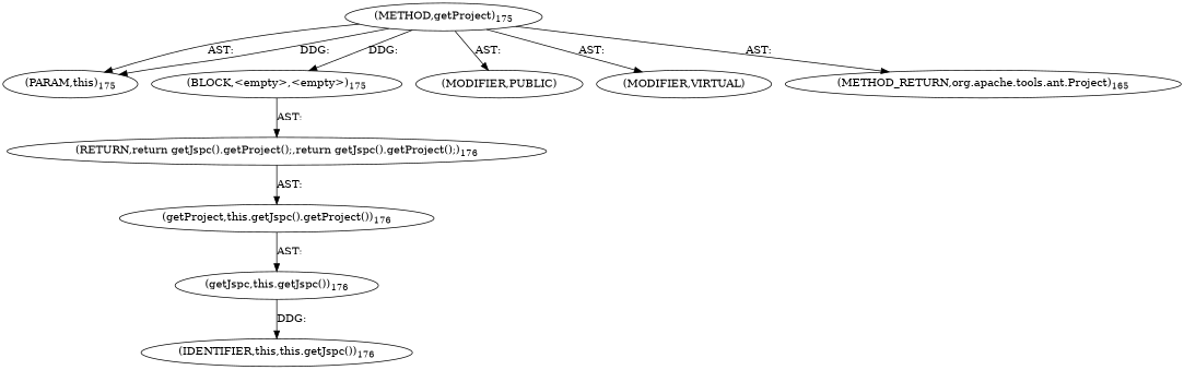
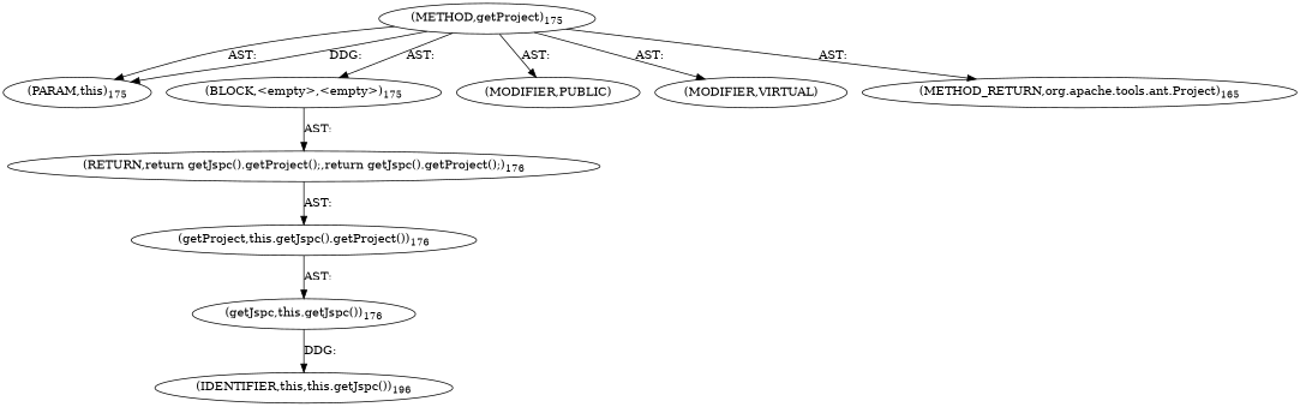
  digraph {
    fontname="DejaVu Serif"
    node [fontname="DejaVu Serif"]
    edge [fontname="DejaVu Serif"]
    n1 [label=<(METHOD,getProject)<SUB>175</SUB>>]
    n2 [label=<(PARAM,this)<SUB>175</SUB>>]
    n3 [label=<(BLOCK,&lt;empty&gt;,&lt;empty&gt;)<SUB>175</SUB>>]
    n4 [label=<(MODIFIER,PUBLIC)>]
    n5 [label=<(MODIFIER,VIRTUAL)>]
    n6 [label=<(METHOD_RETURN,org.apache.tools.ant.Project)<SUB>165</SUB>>]
    n7 [label=<(RETURN,return getJspc().getProject();,return getJspc().getProject();)<SUB>176</SUB>>]
    n8 [label=<(getProject,this.getJspc().getProject())<SUB>176</SUB>>]
    n9 [label=<(getJspc,this.getJspc())<SUB>176</SUB>>]
-   n10 [label=<(IDENTIFIER,this,this.getJspc())<SUB>176</SUB>>]
+   n10 [label=<(IDENTIFIER,this,this.getJspc())<SUB>196</SUB>>]
    n1 -> n2 [label="AST: "]
    n1 -> n2 [label="DDG: "]
-   n1 -> n3 [label="DDG: "]
+   n1 -> n3 [label="AST: "]
    n1 -> n4 [label="AST: "]
    n1 -> n5 [label="AST: "]
    n1 -> n6 [label="AST: "]
    n3 -> n7 [label="AST: "]
    n7 -> n8 [label="AST: "]
    n8 -> n9 [label="AST: "]
    n9 -> n10 [label="DDG: "]
  }
